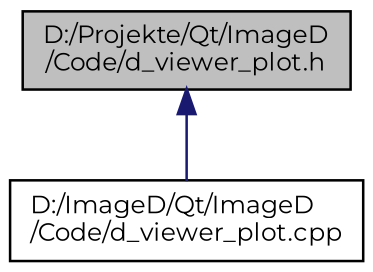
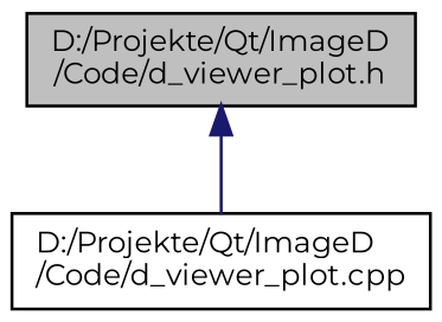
  digraph {
    fontname=Montserrat
    node [color=black fontname=Montserrat fontsize=10 shape=record style=filled]
    n1 [fillcolor=grey75 fontcolor=black height=0.2 label="D:/Projekte/Qt/ImageD\l/Code/d_viewer_plot.h" width=0.4]
-   n2 [fillcolor=white height=0.2 label="D:/ImageD/Qt/ImageD\l/Code/d_viewer_plot.cpp" width=0.4]
+   n2 [fillcolor=white height=0.2 label="D:/Projekte/Qt/ImageD\l/Code/d_viewer_plot.cpp" width=0.4]
    n1 -> n2 [color=midnightblue dir=back fontname=Montserrat fontsize=10 labelfontname=Helvetica labelfontsize=10 style=solid]
  }
